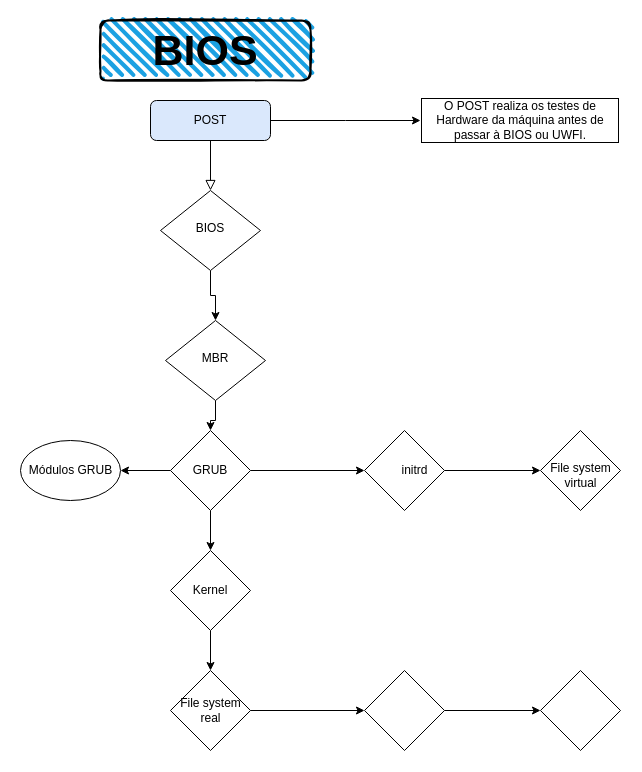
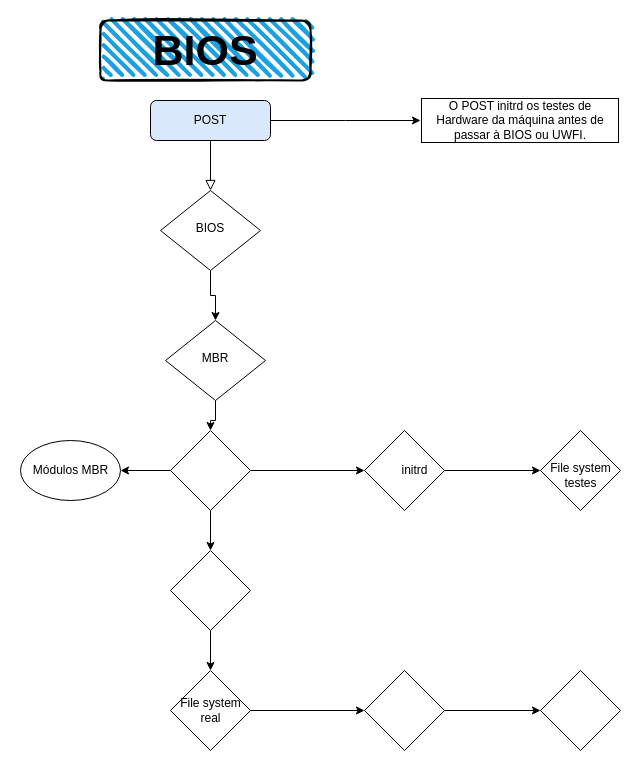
  <mxCell id="0" />
  <mxCell id="1" parent="0" />
  <mxCell id="2" value="" style="rounded=0;html=1;jettySize=auto;orthogonalLoop=1;fontSize=11;endArrow=block;endFill=0;endSize=8;strokeWidth=1;shadow=0;labelBackgroundColor=none;edgeStyle=orthogonalEdgeStyle;" parent="1" source="4" target="6" edge="1"><mxGeometry relative="1" as="geometry" /></mxCell>
  <mxCell id="3" style="edgeStyle=orthogonalEdgeStyle;rounded=0;orthogonalLoop=1;jettySize=auto;html=1;fontSize=12;fontColor=#000000;" edge="1" parent="1" source="4"><mxGeometry relative="1" as="geometry"><mxPoint x="420" y="120" as="targetPoint" /></mxGeometry></mxCell>
  <mxCell id="4" value="POST" style="rounded=1;whiteSpace=wrap;html=1;fontSize=12;glass=0;strokeWidth=1;shadow=0;fillColor=#dae8fc;" parent="1" vertex="1"><mxGeometry x="150" y="100" width="120" height="40" as="geometry" /></mxCell>
  <mxCell id="5" style="edgeStyle=orthogonalEdgeStyle;rounded=0;orthogonalLoop=1;jettySize=auto;html=1;exitX=0.5;exitY=1;exitDx=0;exitDy=0;entryX=0.5;entryY=0;entryDx=0;entryDy=0;fontSize=43;fontColor=#000000;" edge="1" parent="1" source="6" target="8"><mxGeometry relative="1" as="geometry" /></mxCell>
  <mxCell id="6" value="BIOS" style="rhombus;whiteSpace=wrap;html=1;shadow=0;fontFamily=Helvetica;fontSize=12;align=center;strokeWidth=1;spacing=6;spacingTop=-4;" parent="1" vertex="1"><mxGeometry x="160" y="190" width="100" height="80" as="geometry" /></mxCell>
  <mxCell id="7" style="edgeStyle=orthogonalEdgeStyle;rounded=0;orthogonalLoop=1;jettySize=auto;html=1;exitX=0.5;exitY=1;exitDx=0;exitDy=0;fontSize=43;fontColor=#000000;" edge="1" parent="1" source="8" target="14"><mxGeometry relative="1" as="geometry" /></mxCell>
  <mxCell id="8" value="MBR" style="rhombus;whiteSpace=wrap;html=1;shadow=0;fontFamily=Helvetica;fontSize=12;align=center;strokeWidth=1;spacing=6;spacingTop=-4;" parent="1" vertex="1"><mxGeometry x="165" y="320" width="100" height="80" as="geometry" /></mxCell>
  <mxCell id="9" value="" style="rounded=1;whiteSpace=wrap;html=1;strokeWidth=2;fillWeight=4;hachureGap=8;hachureAngle=45;fillColor=#1ba1e2;sketch=1;" vertex="1" parent="1"><mxGeometry x="100" y="20" width="210" height="60" as="geometry" /></mxCell>
  <mxCell id="10" value="&lt;b style=&quot;font-size: 43px;&quot;&gt;&lt;font style=&quot;font-size: 43px;&quot;&gt;BIOS&lt;/font&gt;&lt;/b&gt;" style="text;html=1;align=center;verticalAlign=middle;whiteSpace=wrap;rounded=0;fontSize=43;" vertex="1" parent="1"><mxGeometry x="185" y="40" width="40" height="20" as="geometry" /></mxCell>
  <mxCell id="11" style="edgeStyle=orthogonalEdgeStyle;rounded=0;orthogonalLoop=1;jettySize=auto;html=1;entryX=0;entryY=0.5;entryDx=0;entryDy=0;fontSize=43;fontColor=#000000;" edge="1" parent="1" source="14" target="16"><mxGeometry relative="1" as="geometry" /></mxCell>
  <mxCell id="12" style="edgeStyle=orthogonalEdgeStyle;rounded=0;orthogonalLoop=1;jettySize=auto;html=1;exitX=0;exitY=0.5;exitDx=0;exitDy=0;entryX=1;entryY=0.5;entryDx=0;entryDy=0;fontSize=12;fontColor=#000000;" edge="1" parent="1" source="14" target="18"><mxGeometry relative="1" as="geometry" /></mxCell>
  <mxCell id="13" style="edgeStyle=orthogonalEdgeStyle;rounded=0;orthogonalLoop=1;jettySize=auto;html=1;exitX=0.5;exitY=1;exitDx=0;exitDy=0;entryX=0.5;entryY=0;entryDx=0;entryDy=0;fontSize=12;fontColor=#000000;" edge="1" parent="1" source="14" target="23"><mxGeometry relative="1" as="geometry" /></mxCell>
  <mxCell id="14" value="" style="rhombus;whiteSpace=wrap;html=1;strokeWidth=1;fontSize=43;fontColor=#000000;" vertex="1" parent="1"><mxGeometry x="170" y="430" width="80" height="80" as="geometry" /></mxCell>
  <mxCell id="15" style="edgeStyle=orthogonalEdgeStyle;rounded=0;orthogonalLoop=1;jettySize=auto;html=1;exitX=1;exitY=0.5;exitDx=0;exitDy=0;fontSize=12;fontColor=#000000;" edge="1" parent="1" source="16" target="21"><mxGeometry relative="1" as="geometry" /></mxCell>
  <mxCell id="16" value="" style="rhombus;whiteSpace=wrap;html=1;strokeWidth=1;fontSize=43;fontColor=#000000;" vertex="1" parent="1"><mxGeometry x="364" y="430" width="80" height="80" as="geometry" /></mxCell>
- <mxCell id="17" value="GRUB&lt;br style=&quot;font-size: 12px;&quot;&gt;" style="text;html=1;strokeColor=none;fillColor=none;align=center;verticalAlign=middle;whiteSpace=wrap;rounded=0;fontSize=12;fontColor=#000000;" vertex="1" parent="1"><mxGeometry x="190" y="460" width="40" height="20" as="geometry" /></mxCell>
  <mxCell id="18" value="" style="ellipse;whiteSpace=wrap;html=1;strokeWidth=1;fontSize=12;fontColor=#000000;" vertex="1" parent="1"><mxGeometry x="20" y="440" width="100" height="60" as="geometry" /></mxCell>
- <mxCell id="19" value="Módulos GRUB&lt;br&gt;" style="text;html=1;align=center;verticalAlign=middle;resizable=0;points=[];autosize=1;fontSize=12;fontColor=#000000;" vertex="1" parent="1"><mxGeometry x="20" y="460" width="100" height="20" as="geometry" /></mxCell>
- <mxCell id="20" value="O POST realiza os testes de Hardware da máquina antes de passar à BIOS ou UWFI." style="text;html=1;strokeColor=none;fillColor=none;align=center;verticalAlign=middle;whiteSpace=wrap;rounded=0;labelBackgroundColor=#ffffff;fontSize=12;fontColor=#000000;labelBorderColor=#000000;" vertex="1" parent="1"><mxGeometry x="420" y="90" width="200" height="60" as="geometry" /></mxCell>
+ <mxCell id="19" value="Módulos MBR&lt;br&gt;" style="text;html=1;align=center;verticalAlign=middle;resizable=0;points=[];autosize=1;fontSize=12;fontColor=#000000;" vertex="1" parent="1"><mxGeometry x="20" y="460" width="100" height="20" as="geometry" /></mxCell>
+ <mxCell id="20" value="O POST initrd os testes de Hardware da máquina antes de passar à BIOS ou UWFI." style="text;html=1;strokeColor=none;fillColor=none;align=center;verticalAlign=middle;whiteSpace=wrap;rounded=0;labelBackgroundColor=#ffffff;fontSize=12;fontColor=#000000;labelBorderColor=#000000;" vertex="1" parent="1"><mxGeometry x="420" y="90" width="200" height="60" as="geometry" /></mxCell>
  <mxCell id="21" value="" style="rhombus;whiteSpace=wrap;html=1;labelBackgroundColor=#ffffff;strokeWidth=1;fontSize=12;fontColor=#000000;" vertex="1" parent="1"><mxGeometry x="540" y="430" width="80" height="80" as="geometry" /></mxCell>
  <mxCell id="22" style="edgeStyle=orthogonalEdgeStyle;rounded=0;orthogonalLoop=1;jettySize=auto;html=1;exitX=0.5;exitY=1;exitDx=0;exitDy=0;entryX=0.5;entryY=0;entryDx=0;entryDy=0;fontSize=12;fontColor=#000000;" edge="1" parent="1" source="23" target="24"><mxGeometry relative="1" as="geometry" /></mxCell>
  <mxCell id="23" value="" style="rhombus;whiteSpace=wrap;html=1;labelBackgroundColor=#ffffff;strokeWidth=1;fontSize=12;fontColor=#000000;" vertex="1" parent="1"><mxGeometry x="170" y="550" width="80" height="80" as="geometry" /></mxCell>
  <mxCell id="24" value="" style="rhombus;whiteSpace=wrap;html=1;labelBackgroundColor=#ffffff;strokeWidth=1;fontSize=12;fontColor=#000000;" vertex="1" parent="1"><mxGeometry x="170" y="670" width="80" height="80" as="geometry" /></mxCell>
  <mxCell id="25" value="" style="rhombus;whiteSpace=wrap;html=1;labelBackgroundColor=#ffffff;strokeWidth=1;fontSize=12;fontColor=#000000;" vertex="1" parent="1"><mxGeometry x="540" y="670" width="80" height="80" as="geometry" /></mxCell>
  <mxCell id="26" style="edgeStyle=orthogonalEdgeStyle;rounded=0;orthogonalLoop=1;jettySize=auto;html=1;exitX=1;exitY=0.5;exitDx=0;exitDy=0;fontSize=12;fontColor=#000000;" edge="1" parent="1" source="27" target="25"><mxGeometry relative="1" as="geometry" /></mxCell>
  <mxCell id="27" value="" style="rhombus;whiteSpace=wrap;html=1;labelBackgroundColor=#ffffff;strokeWidth=1;fontSize=12;fontColor=#000000;" vertex="1" parent="1"><mxGeometry x="364" y="670" width="80" height="80" as="geometry" /></mxCell>
- <mxCell id="28" value="Kernel" style="text;html=1;strokeColor=none;fillColor=none;align=center;verticalAlign=middle;whiteSpace=wrap;rounded=0;labelBackgroundColor=#ffffff;fontSize=12;fontColor=#000000;" vertex="1" parent="1"><mxGeometry x="190" y="580" width="40" height="20" as="geometry" /></mxCell>
  <mxCell id="29" style="edgeStyle=orthogonalEdgeStyle;rounded=0;orthogonalLoop=1;jettySize=auto;html=1;fontSize=12;fontColor=#000000;" edge="1" parent="1" source="30" target="27"><mxGeometry relative="1" as="geometry" /></mxCell>
  <mxCell id="30" value="File system&lt;br&gt;real" style="text;html=1;align=center;verticalAlign=middle;resizable=0;points=[];autosize=1;fontSize=12;fontColor=#000000;" vertex="1" parent="1"><mxGeometry x="170" y="695" width="80" height="30" as="geometry" /></mxCell>
  <mxCell id="31" value="initrd" style="text;html=1;align=center;verticalAlign=middle;resizable=0;points=[];autosize=1;fontSize=12;fontColor=#000000;" vertex="1" parent="1"><mxGeometry x="394" y="460" width="40" height="20" as="geometry" /></mxCell>
- <mxCell id="32" value="File system&lt;br&gt;virtual" style="text;html=1;align=center;verticalAlign=middle;resizable=0;points=[];autosize=1;fontSize=12;fontColor=#000000;" vertex="1" parent="1"><mxGeometry x="540" y="460" width="80" height="30" as="geometry" /></mxCell>
+ <mxCell id="32" value="File system&lt;br&gt;testes" style="text;html=1;align=center;verticalAlign=middle;resizable=0;points=[];autosize=1;fontSize=12;fontColor=#000000;" vertex="1" parent="1"><mxGeometry x="540" y="460" width="80" height="30" as="geometry" /></mxCell>
